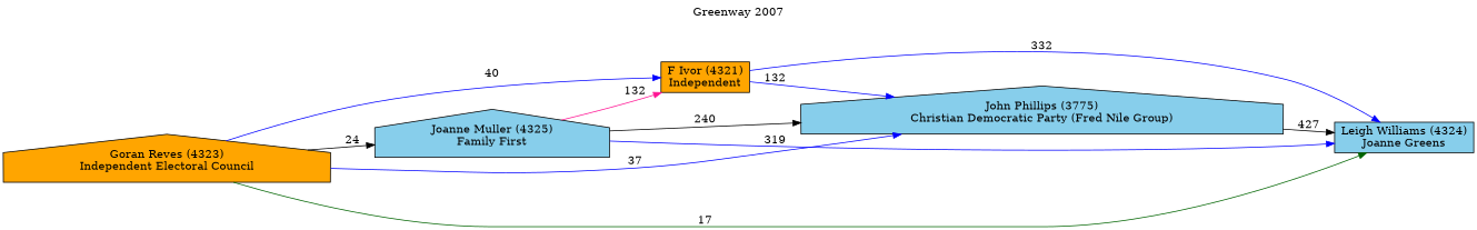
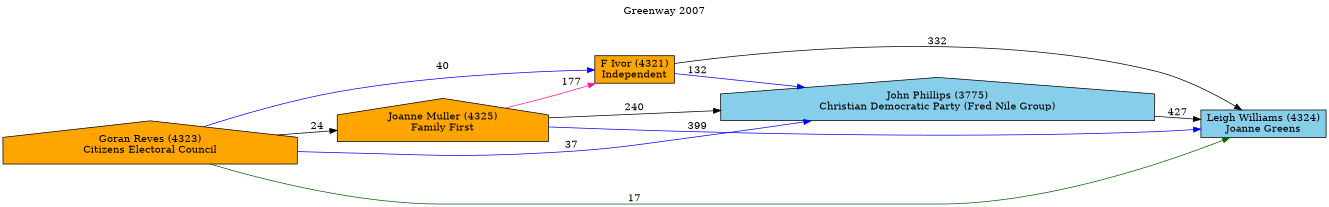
  digraph {
    label="Greenway 2007"
    labelloc=t
    mclimit=10
    rankdir=LR
    node [fillcolor=orange shape=house style=filled]
    edge [color=blue]
    n1 [label="F Ivor (4321)\nIndependent" shape=box]
    n2 [fillcolor=skyblue label="John Phillips (3775)\nChristian Democratic Party (Fred Nile Group)"]
    n3 [fillcolor=skyblue label="Leigh Williams (4324)\nJoanne Greens" shape=box]
-   n4 [label="Goran Reves (4323)\nIndependent Electoral Council"]
-   n5 [fillcolor=skyblue label="Joanne Muller (4325)\nFamily First"]
+   n4 [label="Goran Reves (4323)\nCitizens Electoral Council"]
+   n5 [label="Joanne Muller (4325)\nFamily First"]
    n1 -> n2 [label=132]
-   n1 -> n3 [label=332]
+   n1 -> n3 [color=black label=332]
    n2 -> n3 [color=black label=427]
    n4 -> n1 [label=40]
    n4 -> n2 [label=37]
    n4 -> n3 [color=darkgreen label=17]
    n4 -> n5 [color=black label=24]
-   n5 -> n1 [color=deeppink label=132]
+   n5 -> n1 [color=deeppink label=177]
    n5 -> n2 [color=black label=240]
-   n5 -> n3 [label=319]
+   n5 -> n3 [label=399]
  }
